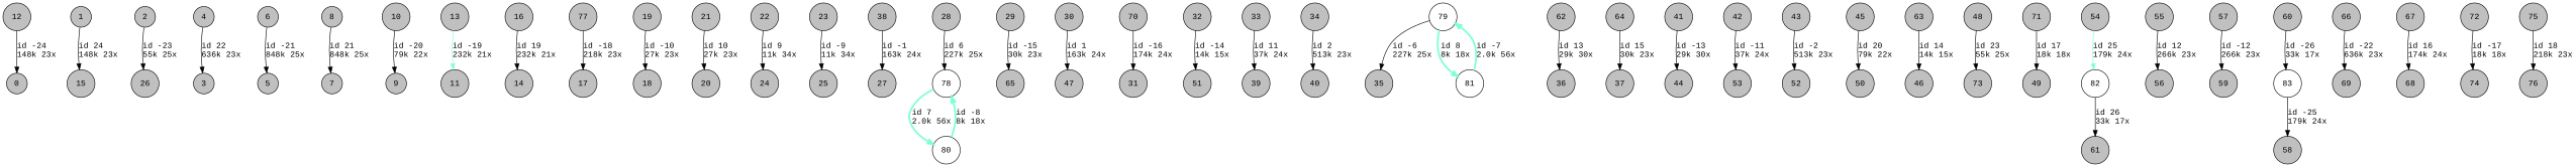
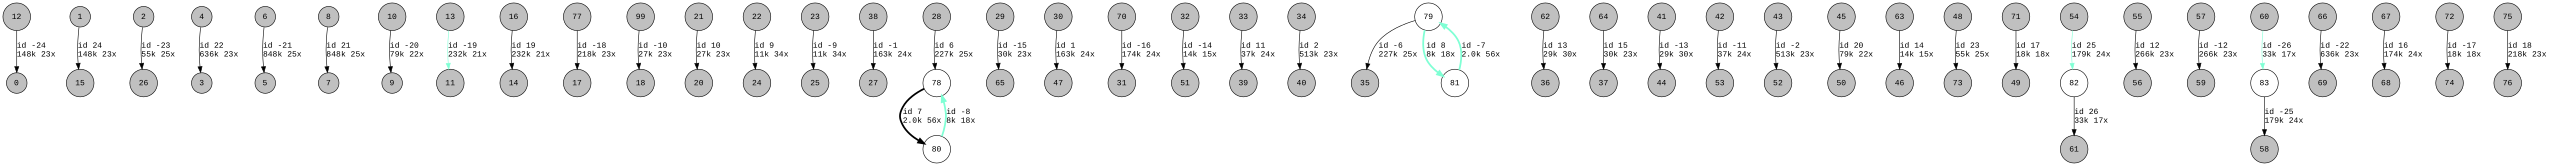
  digraph {
    fontname="Liberation Mono"
    nodesep=0.5
    node [fillcolor=grey fontname="Liberation Mono" shape=circle style=filled]
    edge [color=black fontname="Liberation Mono"]
    0 [height=0.3]
    1 [height=0.3]
    15 [height=0.3]
    2 [height=0.3]
    26 [height=0.3]
    3 [height=0.3]
    4 [height=0.3]
    5 [height=0.3]
    6 [height=0.3]
    7 [height=0.3]
    8 [height=0.3]
    9 [height=0.3]
    10 [height=0.3]
    11 [height=0.3]
    12 [height=0.3]
    13 [height=0.3]
    14 [height=0.3]
    16 [height=0.3]
    17 [height=0.3]
    18 [height=0.3]
-   19 [height=0.3]
+   19 [height=0.3 label=99]
    20 [height=0.3]
    21 [height=0.3]
    22 [height=0.3]
    24 [height=0.3]
    23 [height=0.3]
    25 [height=0.3]
    27 [height=0.3]
    28 [height=0.3]
    78 [height=0.3 fillcolor="" style=""]
    80 [height=0.3 fillcolor="" style=""]
    29 [height=0.3]
    65 [height=0.3]
    30 [height=0.3]
    47 [height=0.3]
    31 [height=0.3]
    32 [height=0.3]
    51 [height=0.3]
    33 [height=0.3]
    39 [height=0.3]
    34 [height=0.3]
    40 [height=0.3]
    35 [height=0.3]
    36 [height=0.3]
    37 [height=0.3]
    38 [height=0.3]
    41 [height=0.3]
    44 [height=0.3]
    42 [height=0.3]
    53 [height=0.3]
    43 [height=0.3]
    52 [height=0.3]
    45 [height=0.3]
    50 [height=0.3]
    46 [height=0.3]
    48 [height=0.3]
    73 [height=0.3]
    49 [height=0.3]
    54 [height=0.3]
    82 [height=0.3 fillcolor="" style=""]
    61 [height=0.3]
    55 [height=0.3]
    56 [height=0.3]
    57 [height=0.3]
    59 [height=0.3]
    58 [height=0.3]
    60 [height=0.3]
    83 [height=0.3 fillcolor="" style=""]
    62 [height=0.3]
    63 [height=0.3]
    64 [height=0.3]
    66 [height=0.3]
    69 [height=0.3]
    67 [height=0.3]
    68 [height=0.3]
    70 [height=0.3]
    71 [height=0.3]
    72 [height=0.3]
    74 [height=0.3]
    75 [height=0.3]
    76 [height=0.3]
    77 [height=0.3]
    79 [height=0.3 fillcolor="" style=""]
    81 [height=0.3 fillcolor="" style=""]
    1 -> 15 [label="id 24\l148k 23x"]
    2 -> 26 [label="id -23\l55k 25x"]
    4 -> 3 [label="id 22\l636k 23x"]
    6 -> 5 [label="id -21\l848k 25x"]
    8 -> 7 [label="id 21\l848k 25x"]
    10 -> 9 [label="id -20\l79k 22x"]
    12 -> 0 [label="id -24\l148k 23x"]
    13 -> 11 [color=aquamarine1 label="id -19\l232k 21x"]
    16 -> 14 [label="id 19\l232k 21x"]
    19 -> 18 [label="id -10\l27k 23x"]
    21 -> 20 [label="id 10\l27k 23x"]
    22 -> 24 [label="id 9\l11k 34x"]
    23 -> 25 [label="id -9\l11k 34x"]
    28 -> 78 [label="id 6\l227k 25x"]
-   78 -> 80 [color=aquamarine1 label="id 7\l2.0k 56x" penwidth=3]
+   78 -> 80 [label="id 7\l2.0k 56x" penwidth=3]
    80 -> 78 [color=aquamarine1 label="id -8\l8k 18x" penwidth=3]
    29 -> 65 [label="id -15\l30k 23x"]
    30 -> 47 [label="id 1\l163k 24x"]
    32 -> 51 [label="id -14\l14k 15x"]
    33 -> 39 [label="id 11\l37k 24x"]
    34 -> 40 [label="id 2\l513k 23x"]
    38 -> 27 [label="id -1\l163k 24x"]
    41 -> 44 [label="id -13\l29k 30x"]
    42 -> 53 [label="id -11\l37k 24x"]
    43 -> 52 [label="id -2\l513k 23x"]
    45 -> 50 [label="id 20\l79k 22x"]
    48 -> 73 [label="id 23\l55k 25x"]
    54 -> 82 [color=aquamarine1 label="id 25\l179k 24x"]
    82 -> 61 [label="id 26\l33k 17x"]
    55 -> 56 [label="id 12\l266k 23x"]
    57 -> 59 [label="id -12\l266k 23x"]
-   60 -> 83 [label="id -26\l33k 17x"]
+   60 -> 83 [color=aquamarine1 label="id -26\l33k 17x"]
    83 -> 58 [label="id -25\l179k 24x"]
    62 -> 36 [label="id 13\l29k 30x"]
    63 -> 46 [label="id 14\l14k 15x"]
    64 -> 37 [label="id 15\l30k 23x"]
    66 -> 69 [label="id -22\l636k 23x"]
    67 -> 68 [label="id 16\l174k 24x"]
    70 -> 31 [label="id -16\l174k 24x"]
    71 -> 49 [label="id 17\l18k 18x"]
    72 -> 74 [label="id -17\l18k 18x"]
    75 -> 76 [label="id 18\l218k 23x"]
    77 -> 17 [label="id -18\l218k 23x"]
    79 -> 35 [label="id -6\l227k 25x"]
    79 -> 81 [color=aquamarine1 label="id 8\l8k 18x" penwidth=3]
    81 -> 79 [color=aquamarine1 label="id -7\l2.0k 56x" penwidth=3]
  }
